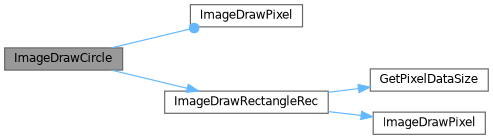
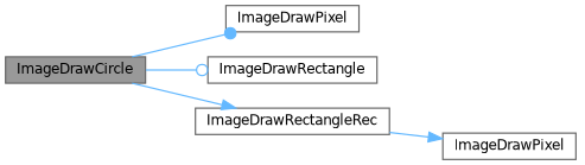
  digraph {
    fontname="DejaVu Sans"
    rankdir=LR
    node [color=grey40 fillcolor=white fontname="DejaVu Sans" fontsize=10 shape=box style=filled]
    edge [arrowhead=normal color=steelblue1 fontname="DejaVu Sans" fontsize=10 labelfontname=Helvetica labelfontsize=10 style=solid]
    n1 [color=gray40 fillcolor=grey60 fontcolor=black height=0.2 label=ImageDrawCircle width=0.4]
    n2 [height=0.2 label=ImageDrawPixel width=0.4]
+   n3 [height=0.2 label=ImageDrawRectangle width=0.4]
    n4 [height=0.2 label=ImageDrawRectangleRec width=0.4]
-   n5 [height=0.2 label=GetPixelDataSize width=0.4]
    n6 [height=0.2 label=ImageDrawPixel width=0.4]
    n1 -> n2 [arrowhead=dot]
+   n1 -> n3 [arrowhead=odot]
    n1 -> n4
-   n4 -> n5
    n4 -> n6
  }
